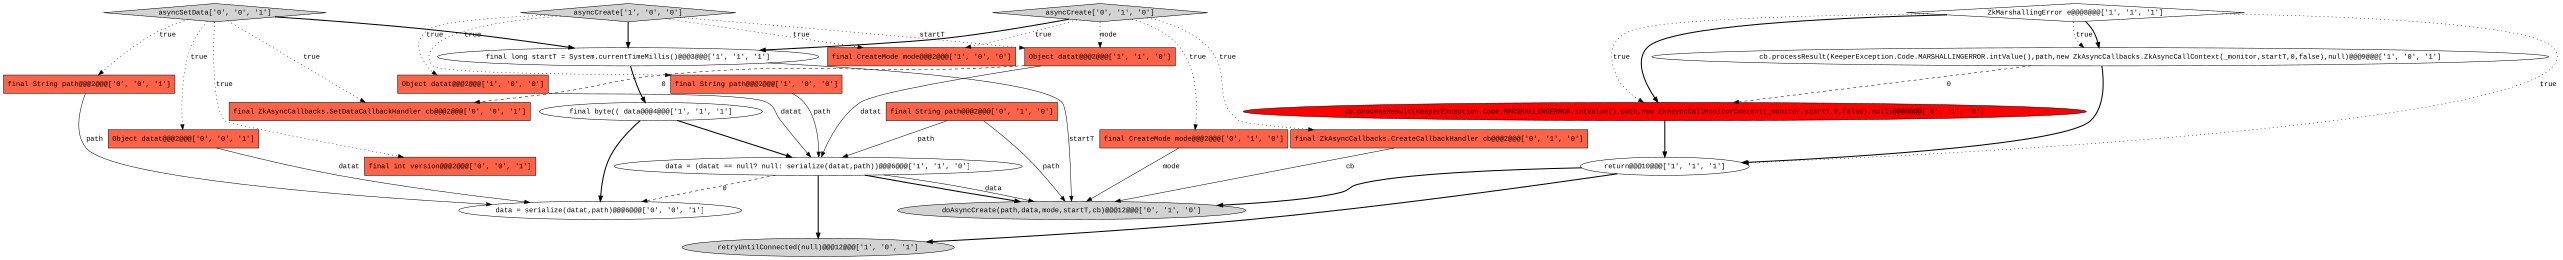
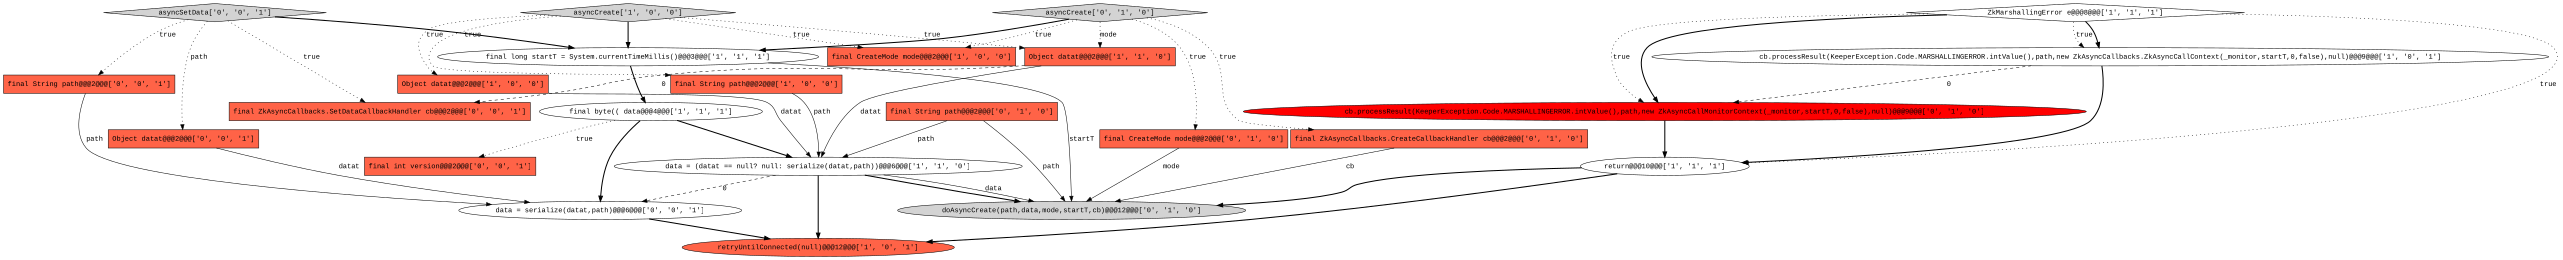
  digraph {
    fontname="Liberation Mono"
    node [fillcolor=tomato fontname="Liberation Mono" shape=box style=filled]
    edge [fontname="Liberation Mono" style=bold]
    n1 [label="final String path@@@2@@@['0', '0', '1']"]
    n2 [fillcolor=white label="data = serialize(datat,path)@@@6@@@['0', '0', '1']" shape=ellipse]
-   n3 [fillcolor=lightgray label="retryUntilConnected(null)@@@12@@@['1', '0', '1']" shape=ellipse]
+   n3 [label="retryUntilConnected(null)@@@12@@@['1', '0', '1']" shape=ellipse]
    n4 [label="final String path@@@2@@@['1', '0', '0']"]
    n5 [fillcolor=white label="data = (datat == null? null: serialize(datat,path))@@@6@@@['1', '1', '0']" shape=ellipse]
    n6 [fillcolor=lightgray label="doAsyncCreate(path,data,mode,startT,cb)@@@12@@@['0', '1', '0']" shape=ellipse]
    n7 [label="final ZkAsyncCallbacks.SetDataCallbackHandler cb@@@2@@@['0', '0', '1']"]
    n8 [label="Object datat@@@2@@@['1', '0', '0']"]
    n9 [label="final int version@@@2@@@['0', '0', '1']"]
    n10 [fillcolor=white label="cb.processResult(KeeperException.Code.MARSHALLINGERROR.intValue(),path,new ZkAsyncCallbacks.ZkAsyncCallContext(_monitor,startT,0,false),null)@@@9@@@['1', '0', '1']" shape=ellipse]
    n11 [fillcolor=red label="cb.processResult(KeeperException.Code.MARSHALLINGERROR.intValue(),path,new ZkAsyncCallMonitorContext(_monitor,startT,0,false),null)@@@9@@@['0', '1', '0']" shape=ellipse]
    n12 [fillcolor=white label="return@@@10@@@['1', '1', '1']" shape=ellipse]
    n13 [fillcolor=white label="final long startT = System.currentTimeMillis()@@@3@@@['1', '1', '1']" shape=ellipse]
    n14 [fillcolor=white label="final byte(( data@@@4@@@['1', '1', '1']" shape=ellipse]
    n15 [label="Object datat@@@2@@@['0', '0', '1']"]
    n16 [label="final String path@@@2@@@['0', '1', '0']"]
    n17 [fillcolor=lightgray label="asyncCreate['1', '0', '0']" shape=diamond]
    n18 [label="final CreateMode mode@@@2@@@['1', '0', '0']"]
    n19 [label="Object datat@@@2@@@['1', '1', '0']"]
    n20 [fillcolor=lightgray label="asyncSetData['0', '0', '1']" shape=diamond]
    n21 [label="final CreateMode mode@@@2@@@['0', '1', '0']"]
    n22 [label="final ZkAsyncCallbacks.CreateCallbackHandler cb@@@2@@@['0', '1', '0']"]
    n23 [fillcolor=lightgray label="asyncCreate['0', '1', '0']" shape=diamond]
    n24 [fillcolor=white label="ZkMarshallingError e@@@8@@@['1', '1', '1']" shape=diamond]
    n1 -> n2 [label=path style=solid]
+   n2 -> n3
    n4 -> n5 [label=path style=solid]
    n5 -> n2 [label=0 style=dashed]
    n5 -> n3
    n5 -> n6
    n5 -> n6 [label=data style=solid]
    n8 -> n5 [label=datat style=solid]
    n10 -> n11 [label=0 style=dashed]
    n10 -> n12
    n11 -> n12
    n12 -> n3
    n12 -> n6
    n13 -> n6 [label=startT style=solid]
    n13 -> n14
    n14 -> n2
    n14 -> n5
    n15 -> n2 [label=datat style=solid]
    n16 -> n5 [label=path style=solid]
    n16 -> n6 [label=path style=solid]
    n17 -> n4 [label=true style=dotted]
    n17 -> n8 [label=true style=dotted]
    n17 -> n13
    n17 -> n18 [label=true style=dotted]
-   n17 -> n19 [label=startT style=dotted]
+   n17 -> n19 [label=true style=dotted]
    n19 -> n5 [label=datat style=solid]
    n19 -> n7 [label=0 style=dashed]
    n20 -> n1 [label=true style=dotted]
    n20 -> n7 [label=true style=dotted]
-   n20 -> n9 [label=true style=dotted]
+   n14 -> n9 [label=true style=dotted]
    n20 -> n13
-   n20 -> n15 [label=true style=dotted]
+   n20 -> n15 [label=path style=dotted]
    n21 -> n6 [label=mode style=solid]
    n22 -> n6 [label=cb style=solid]
    n23 -> n13
    n23 -> n18 [label=true style=dotted]
    n23 -> n19 [label=mode style=dotted]
    n23 -> n21 [label=true style=dotted]
    n23 -> n22 [label=true style=dotted]
    n24 -> n10 [label=true style=dotted]
    n24 -> n10
    n24 -> n11 [label=true style=dotted]
    n24 -> n11
    n24 -> n12 [label=true style=dotted]
  }
